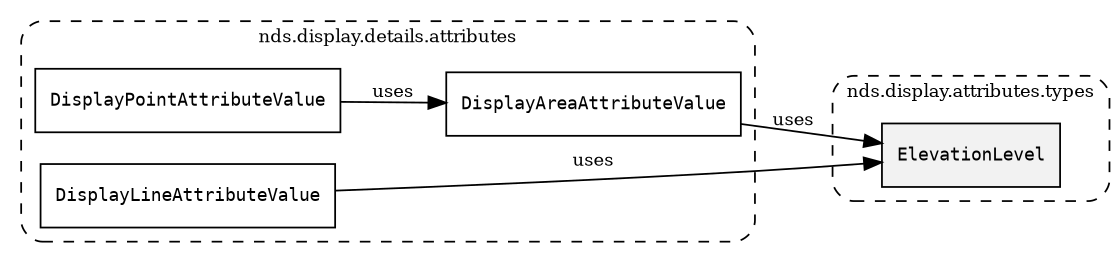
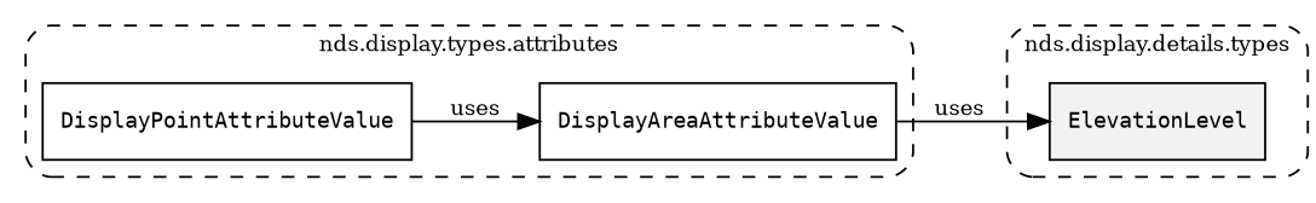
  digraph {
    fontname="DejaVu Serif"
    fontsize=10
    rankdir=LR
    node [fontname="DejaVu Serif" fontsize=10 shape=box]
    edge [fontname="DejaVu Serif" fontsize=10]
    n1 [fillcolor="#0000000D" label=<<font face="monospace"><table align="center" border="0" cellspacing="0" cellpadding="0"><tr><td href="../../../content/packages/nds.display.details.types.html#Subtype-ElevationLevel" title="Subtype defined in nds.display.details.types">ElevationLevel</td></tr></table></font>> style=filled]
    n2 [label=<<font face="monospace"><table align="center" border="0" cellspacing="0" cellpadding="0"><tr><td href="../../../content/packages/nds.display.details.attributes.html#Choice-DisplayAreaAttributeValue" title="Choice defined in nds.display.details.attributes">DisplayAreaAttributeValue</td></tr></table></font>>]
-   n3 [label=<<font face="monospace"><table align="center" border="0" cellspacing="0" cellpadding="0"><tr><td href="../../../content/packages/nds.display.details.attributes.html#Choice-DisplayLineAttributeValue" title="Choice defined in nds.display.details.attributes">DisplayLineAttributeValue</td></tr></table></font>>]
    n4 [label=<<font face="monospace"><table align="center" border="0" cellspacing="0" cellpadding="0"><tr><td href="../../../content/packages/nds.display.details.attributes.html#Choice-DisplayPointAttributeValue" title="Choice defined in nds.display.details.attributes">DisplayPointAttributeValue</td></tr></table></font>>]
    subgraph cluster_1 {
-     label="nds.display.attributes.types"
+     label="nds.display.details.types"
      style="dashed, rounded"
      n1
    }
    subgraph cluster_2 {
-     label="nds.display.details.attributes"
+     label="nds.display.types.attributes"
      style="dashed, rounded"
      n2
-     n3
      n4
    }
    n2 -> n1 [label=uses]
-   n3 -> n1 [label=uses]
    n4 -> n2 [label=uses]
  }
